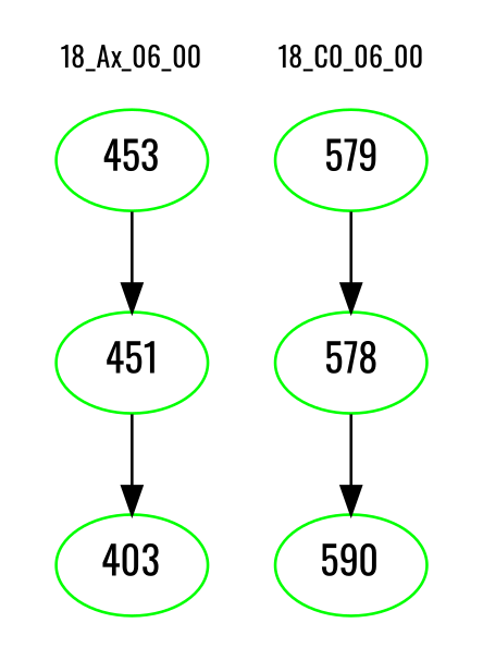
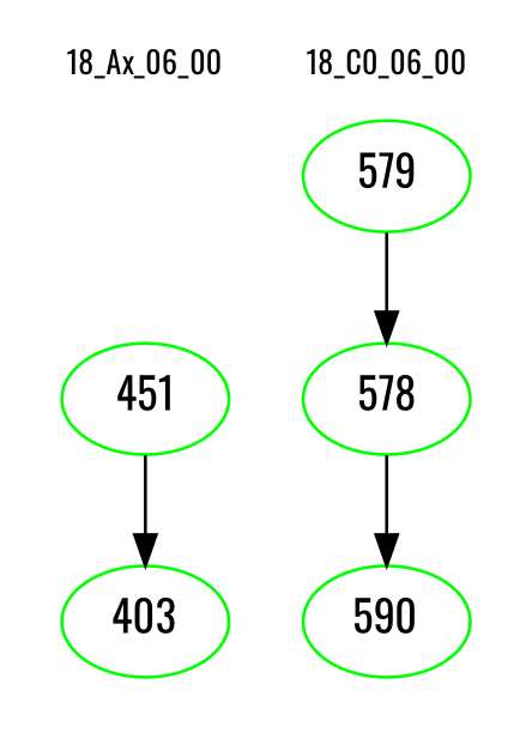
  digraph {
    fontname=Oswald
    node [color=green fontname=Oswald]
    edge [color=black fontname=Oswald]
-   n1 [label=453]
    n2 [label=451]
    n3 [label=403]
    n4 [label=579]
    n5 [label=578]
    n6 [label=590]
    subgraph cluster_1 {
      color=white
      fontsize=10
      label="18_Ax_06_00"
-     n1
      n2
      n3
    }
    subgraph cluster_2 {
      color=white
      fontsize=10
      label="18_C0_06_00"
      n4
      n5
      n6
    }
-   n1 -> n2
    n2 -> n3
    n4 -> n5
    n5 -> n6
  }
